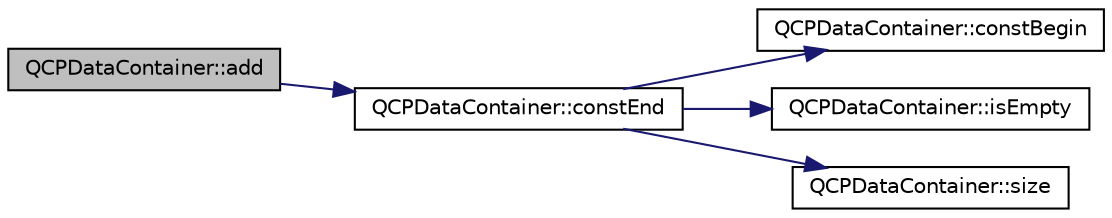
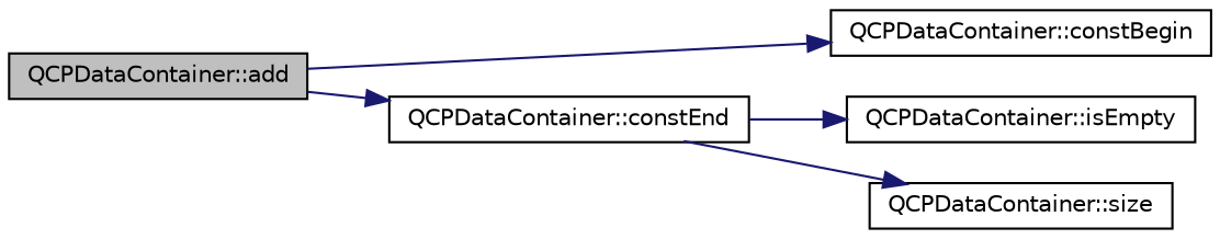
  digraph {
    rankdir=LR
    node [color=black fillcolor=white fontname=Helvetica fontsize=10 shape=record style=filled]
    edge [color=midnightblue fontname=Helvetica fontsize=10 labelfontname=Helvetica labelfontsize=10 style=solid]
    n1 [fillcolor=grey75 fontcolor=black height=0.2 label="QCPDataContainer::add" width=0.4]
    n2 [height=0.2 label="QCPDataContainer::constBegin" width=0.4]
    n3 [height=0.2 label="QCPDataContainer::constEnd" width=0.4]
    n4 [height=0.2 label="QCPDataContainer::isEmpty" width=0.4]
    n5 [height=0.2 label="QCPDataContainer::size" width=0.4]
-   n3 -> n2
+   n1 -> n2
    n1 -> n3
    n3 -> n4
    n3 -> n5
  }
